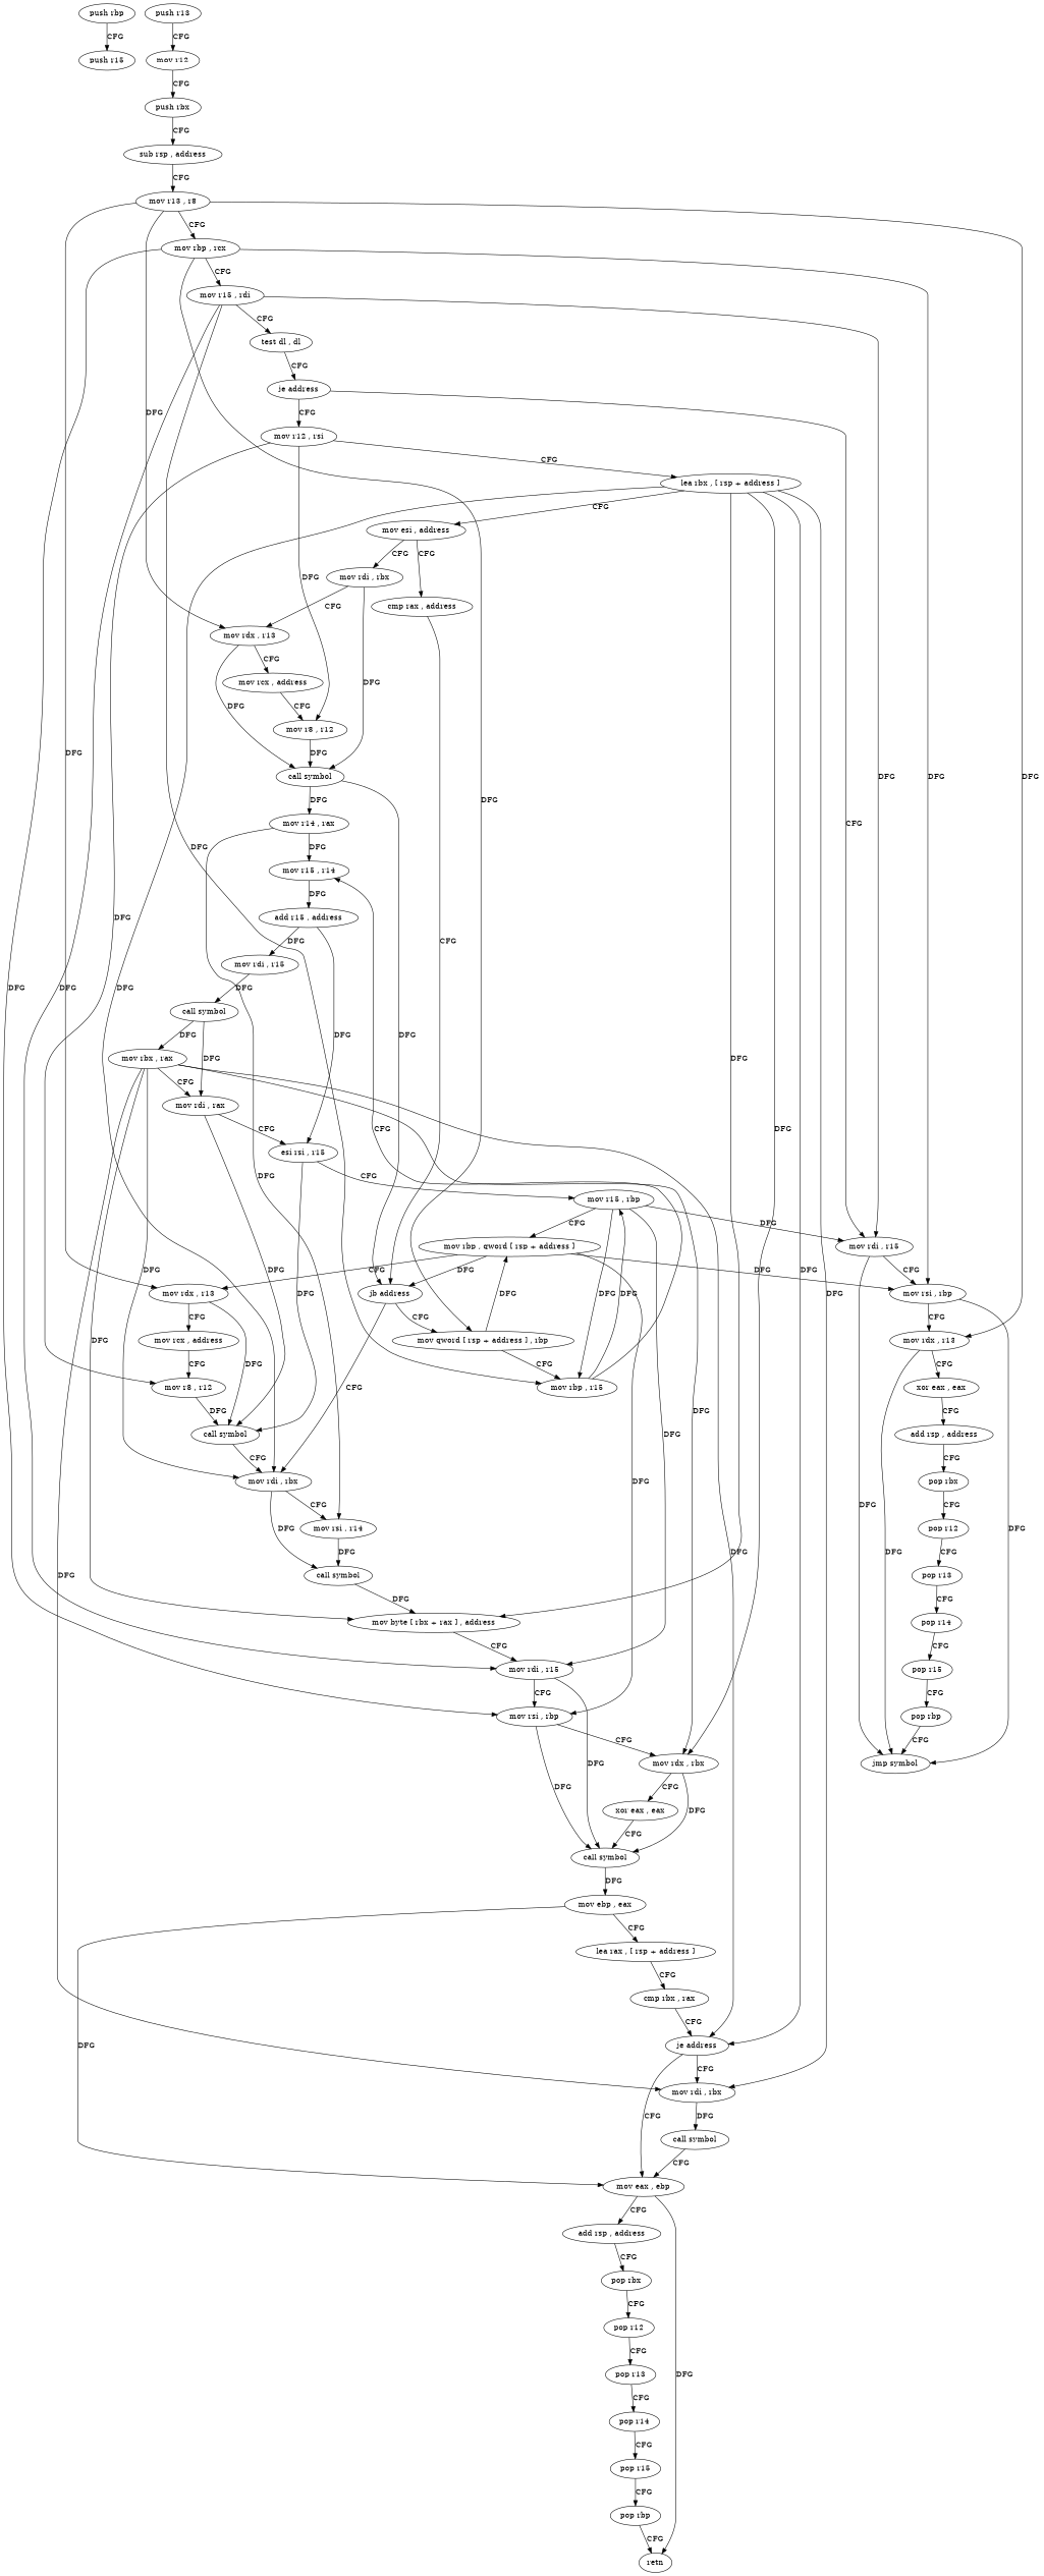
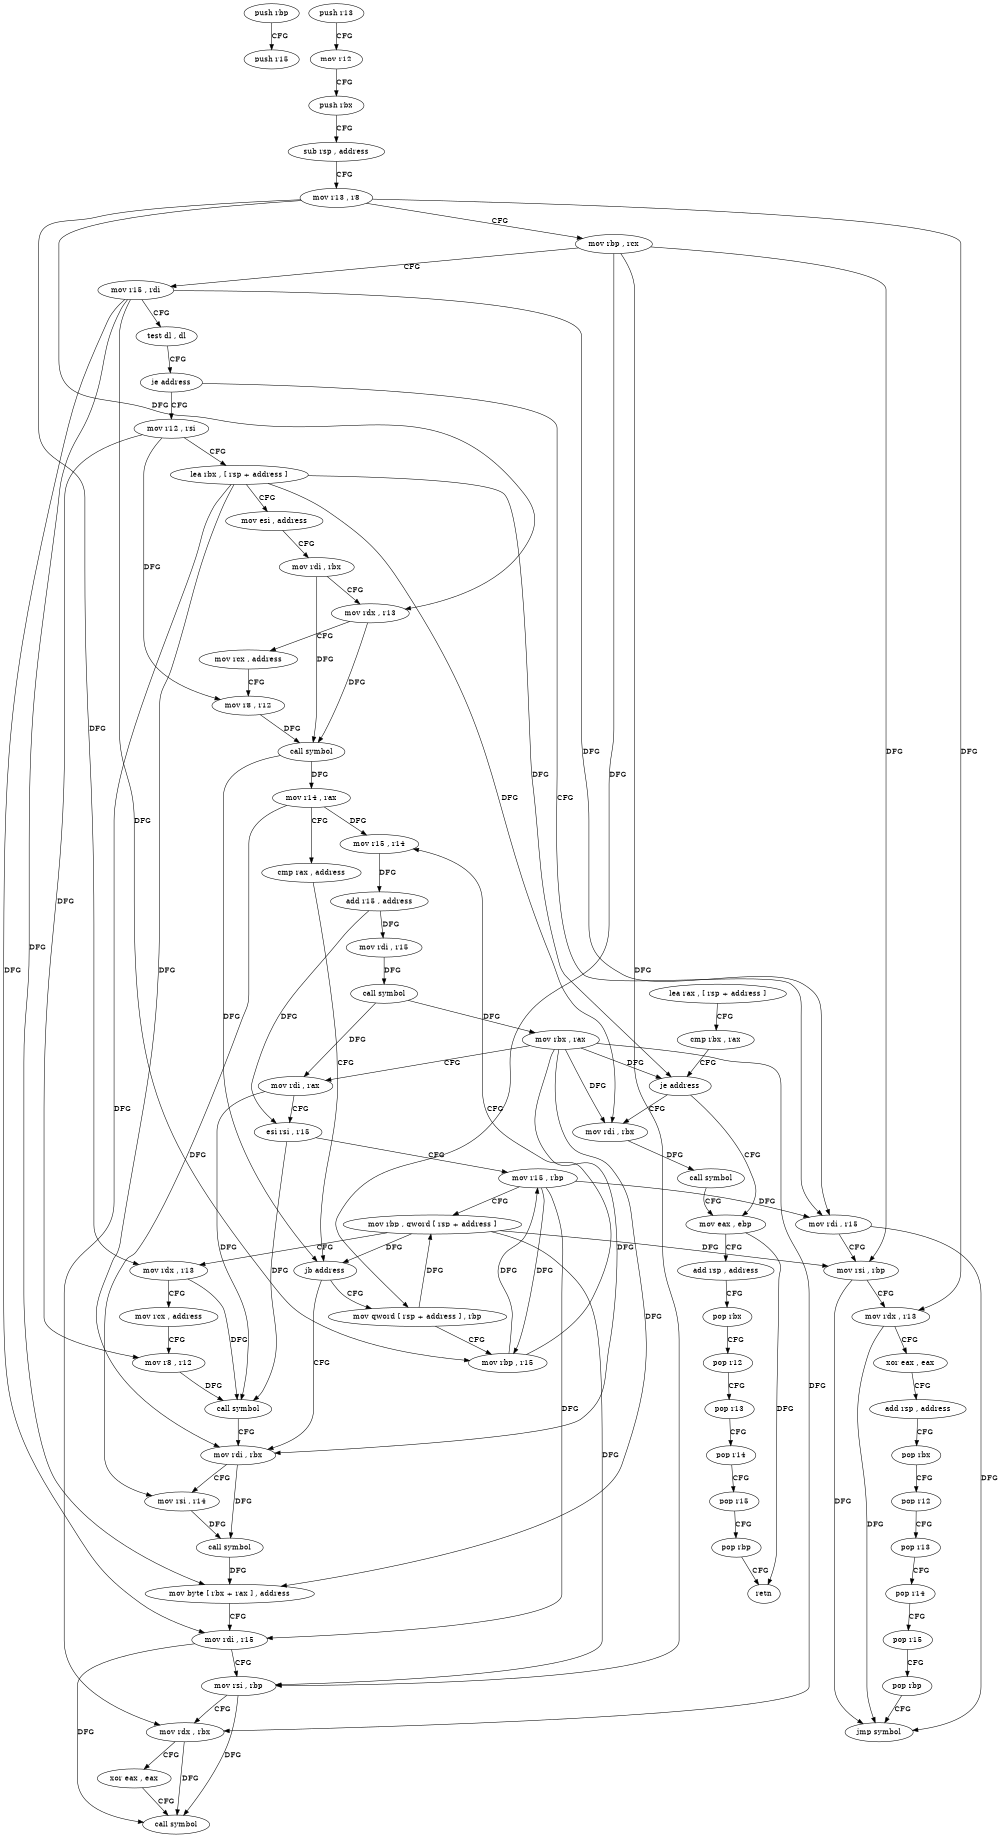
  digraph {
    n1 [label="push rbp"]
    n2 [label="push r15"]
    n3 [label="push r13"]
    n4 [label="mov r12"]
    n5 [label="push rbx"]
    n6 [label="sub rsp , address"]
    n7 [label="mov r13 , r8"]
    n8 [label="mov rbp , rcx"]
    n9 [label="mov rdx , r13"]
    n10 [label="mov rdx , r13"]
    n11 [label="mov rdx , r13"]
    n12 [label="mov r15 , rdi"]
    n13 [label="mov rsi , rbp"]
    n14 [label="mov qword [ rsp + address ] , rbp"]
    n15 [label="mov rsi , rbp"]
    n16 [label="jmp symbol"]
    n17 [label="xor eax , eax"]
    n18 [label="call symbol"]
    n19 [label="mov rcx , address"]
    n20 [label="call symbol"]
    n21 [label="mov rcx , address"]
    n22 [label="test dl , dl"]
    n23 [label="mov rdi , r15"]
    n24 [label="mov rdi , r15"]
    n25 [label="mov rbp , r15"]
    n26 [label="mov rbp , qword [ rsp + address ]"]
    n27 [label="mov rdx , rbx"]
    n28 [label="call symbol"]
    n29 [label="je address"]
    n30 [label="mov r15 , r14"]
    n31 [label="mov r15 , rbp"]
    n32 [label="mov r12 , rsi"]
    n33 [label="lea rbx , [ rsp + address ]"]
    n34 [label="mov r8 , r12"]
    n35 [label="mov r8 , r12"]
    n36 [label="mov esi , address"]
    n37 [label="mov rdi , rbx"]
    n38 [label="mov byte [ rbx + rax ] , address"]
    n39 [label="je address"]
    n40 [label="mov rdi , rbx"]
    n41 [label="add rsp , address"]
    n42 [label="pop rbx"]
    n43 [label="pop r12"]
    n44 [label="pop r13"]
    n45 [label="pop r14"]
    n46 [label="pop r15"]
    n47 [label="pop rbp"]
    n48 [label="mov rdi , rbx"]
    n49 [label="mov rsi , r14"]
    n50 [label="call symbol"]
    n51 [label="xor eax , eax"]
    n52 [label="mov eax , ebp"]
    n53 [label="call symbol"]
    n54 [label="mov r14 , rax"]
    n55 [label="jb address"]
    n56 [label="cmp rax , address"]
    n57 [label="add r15 , address"]
-   n58 [label="mov ebp , eax"]
    n59 [label="lea rax , [ rsp + address ]"]
    n60 [label="cmp rbx , rax"]
    n61 [label="add rsp , address"]
    n62 [label=retn]
    n63 [label="pop rbx"]
    n64 [label="mov rdi , r15"]
    n65 [label="esi rsi , r15"]
    n66 [label="call symbol"]
    n67 [label="mov rbx , rax"]
    n68 [label="mov rdi , rax"]
    n69 [label="pop r12"]
    n70 [label="pop r13"]
    n71 [label="pop r14"]
    n72 [label="pop r15"]
    n73 [label="pop rbp"]
    n1 -> n2 [label=CFG]
    n3 -> n4 [label=CFG]
    n4 -> n5 [label=CFG]
    n5 -> n6 [label=CFG]
    n6 -> n7 [label=CFG]
    n7 -> n8 [label=CFG]
    n7 -> n9 [label=DFG]
    n7 -> n10 [label=DFG]
    n7 -> n11 [label=DFG]
    n8 -> n12 [label=CFG]
    n8 -> n13 [label=DFG]
    n8 -> n14 [label=DFG]
    n8 -> n15 [label=DFG]
    n9 -> n16 [label=DFG]
    n9 -> n17 [label=CFG]
    n10 -> n18 [label=DFG]
    n10 -> n19 [label=CFG]
    n11 -> n20 [label=DFG]
    n11 -> n21 [label=CFG]
    n12 -> n22 [label=CFG]
    n12 -> n23 [label=DFG]
    n12 -> n24 [label=DFG]
    n12 -> n25 [label=DFG]
    n13 -> n9 [label=CFG]
    n13 -> n16 [label=DFG]
    n14 -> n25 [label=CFG]
    n14 -> n26 [label=DFG]
    n15 -> n27 [label=CFG]
    n15 -> n28 [label=DFG]
    n17 -> n41 [label=CFG]
    n18 -> n54 [label=DFG]
    n18 -> n55 [label=DFG]
    n19 -> n34 [label=CFG]
    n20 -> n37 [label=CFG]
    n21 -> n35 [label=CFG]
    n22 -> n29 [label=CFG]
    n23 -> n13 [label=CFG]
    n23 -> n16 [label=DFG]
    n24 -> n15 [label=CFG]
    n24 -> n28 [label=DFG]
    n25 -> n30 [label=CFG]
    n25 -> n31 [label=DFG]
    n26 -> n11 [label=CFG]
    n26 -> n13 [label=DFG]
    n26 -> n15 [label=DFG]
    n26 -> n55 [label=DFG]
    n27 -> n28 [label=DFG]
    n27 -> n51 [label=CFG]
-   n28 -> n58 [label=DFG]
    n29 -> n23 [label=CFG]
    n29 -> n32 [label=CFG]
    n30 -> n57 [label=DFG]
    n31 -> n23 [label=DFG]
    n31 -> n24 [label=DFG]
    n31 -> n25 [label=DFG]
    n31 -> n26 [label=CFG]
    n32 -> n33 [label=CFG]
    n32 -> n34 [label=DFG]
    n32 -> n35 [label=DFG]
    n33 -> n27 [label=DFG]
    n33 -> n36 [label=CFG]
    n33 -> n37 [label=DFG]
-   n33 -> n38 [label=DFG]
+   n12 -> n38 [label=DFG]
    n33 -> n39 [label=DFG]
    n33 -> n40 [label=DFG]
    n34 -> n18 [label=DFG]
    n35 -> n20 [label=DFG]
    n36 -> n48 [label=CFG]
    n37 -> n49 [label=CFG]
    n37 -> n50 [label=DFG]
    n38 -> n24 [label=CFG]
    n39 -> n40 [label=CFG]
    n39 -> n52 [label=CFG]
    n40 -> n53 [label=DFG]
    n41 -> n42 [label=CFG]
    n42 -> n43 [label=CFG]
    n43 -> n44 [label=CFG]
    n44 -> n45 [label=CFG]
    n45 -> n46 [label=CFG]
    n46 -> n47 [label=CFG]
    n47 -> n16 [label=CFG]
    n48 -> n10 [label=CFG]
    n48 -> n18 [label=DFG]
    n49 -> n50 [label=DFG]
    n50 -> n38 [label=DFG]
    n51 -> n28 [label=CFG]
    n52 -> n61 [label=CFG]
    n52 -> n62 [label=DFG]
    n53 -> n52 [label=CFG]
    n54 -> n30 [label=DFG]
    n54 -> n49 [label=DFG]
-   n36 -> n56 [label=CFG]
+   n54 -> n56 [label=CFG]
    n55 -> n14 [label=CFG]
    n55 -> n37 [label=CFG]
    n56 -> n55 [label=CFG]
    n57 -> n64 [label=DFG]
    n57 -> n65 [label=DFG]
-   n58 -> n52 [label=DFG]
-   n58 -> n59 [label=CFG]
    n59 -> n60 [label=CFG]
    n60 -> n39 [label=CFG]
    n61 -> n63 [label=CFG]
    n63 -> n69 [label=CFG]
    n64 -> n66 [label=DFG]
    n65 -> n20 [label=DFG]
    n65 -> n31 [label=CFG]
    n66 -> n67 [label=DFG]
    n66 -> n68 [label=DFG]
    n67 -> n27 [label=DFG]
    n67 -> n37 [label=DFG]
    n67 -> n38 [label=DFG]
    n67 -> n39 [label=DFG]
    n67 -> n40 [label=DFG]
    n67 -> n68 [label=CFG]
    n68 -> n20 [label=DFG]
    n68 -> n65 [label=CFG]
    n69 -> n70 [label=CFG]
    n70 -> n71 [label=CFG]
    n71 -> n72 [label=CFG]
    n72 -> n73 [label=CFG]
    n73 -> n62 [label=CFG]
  }
